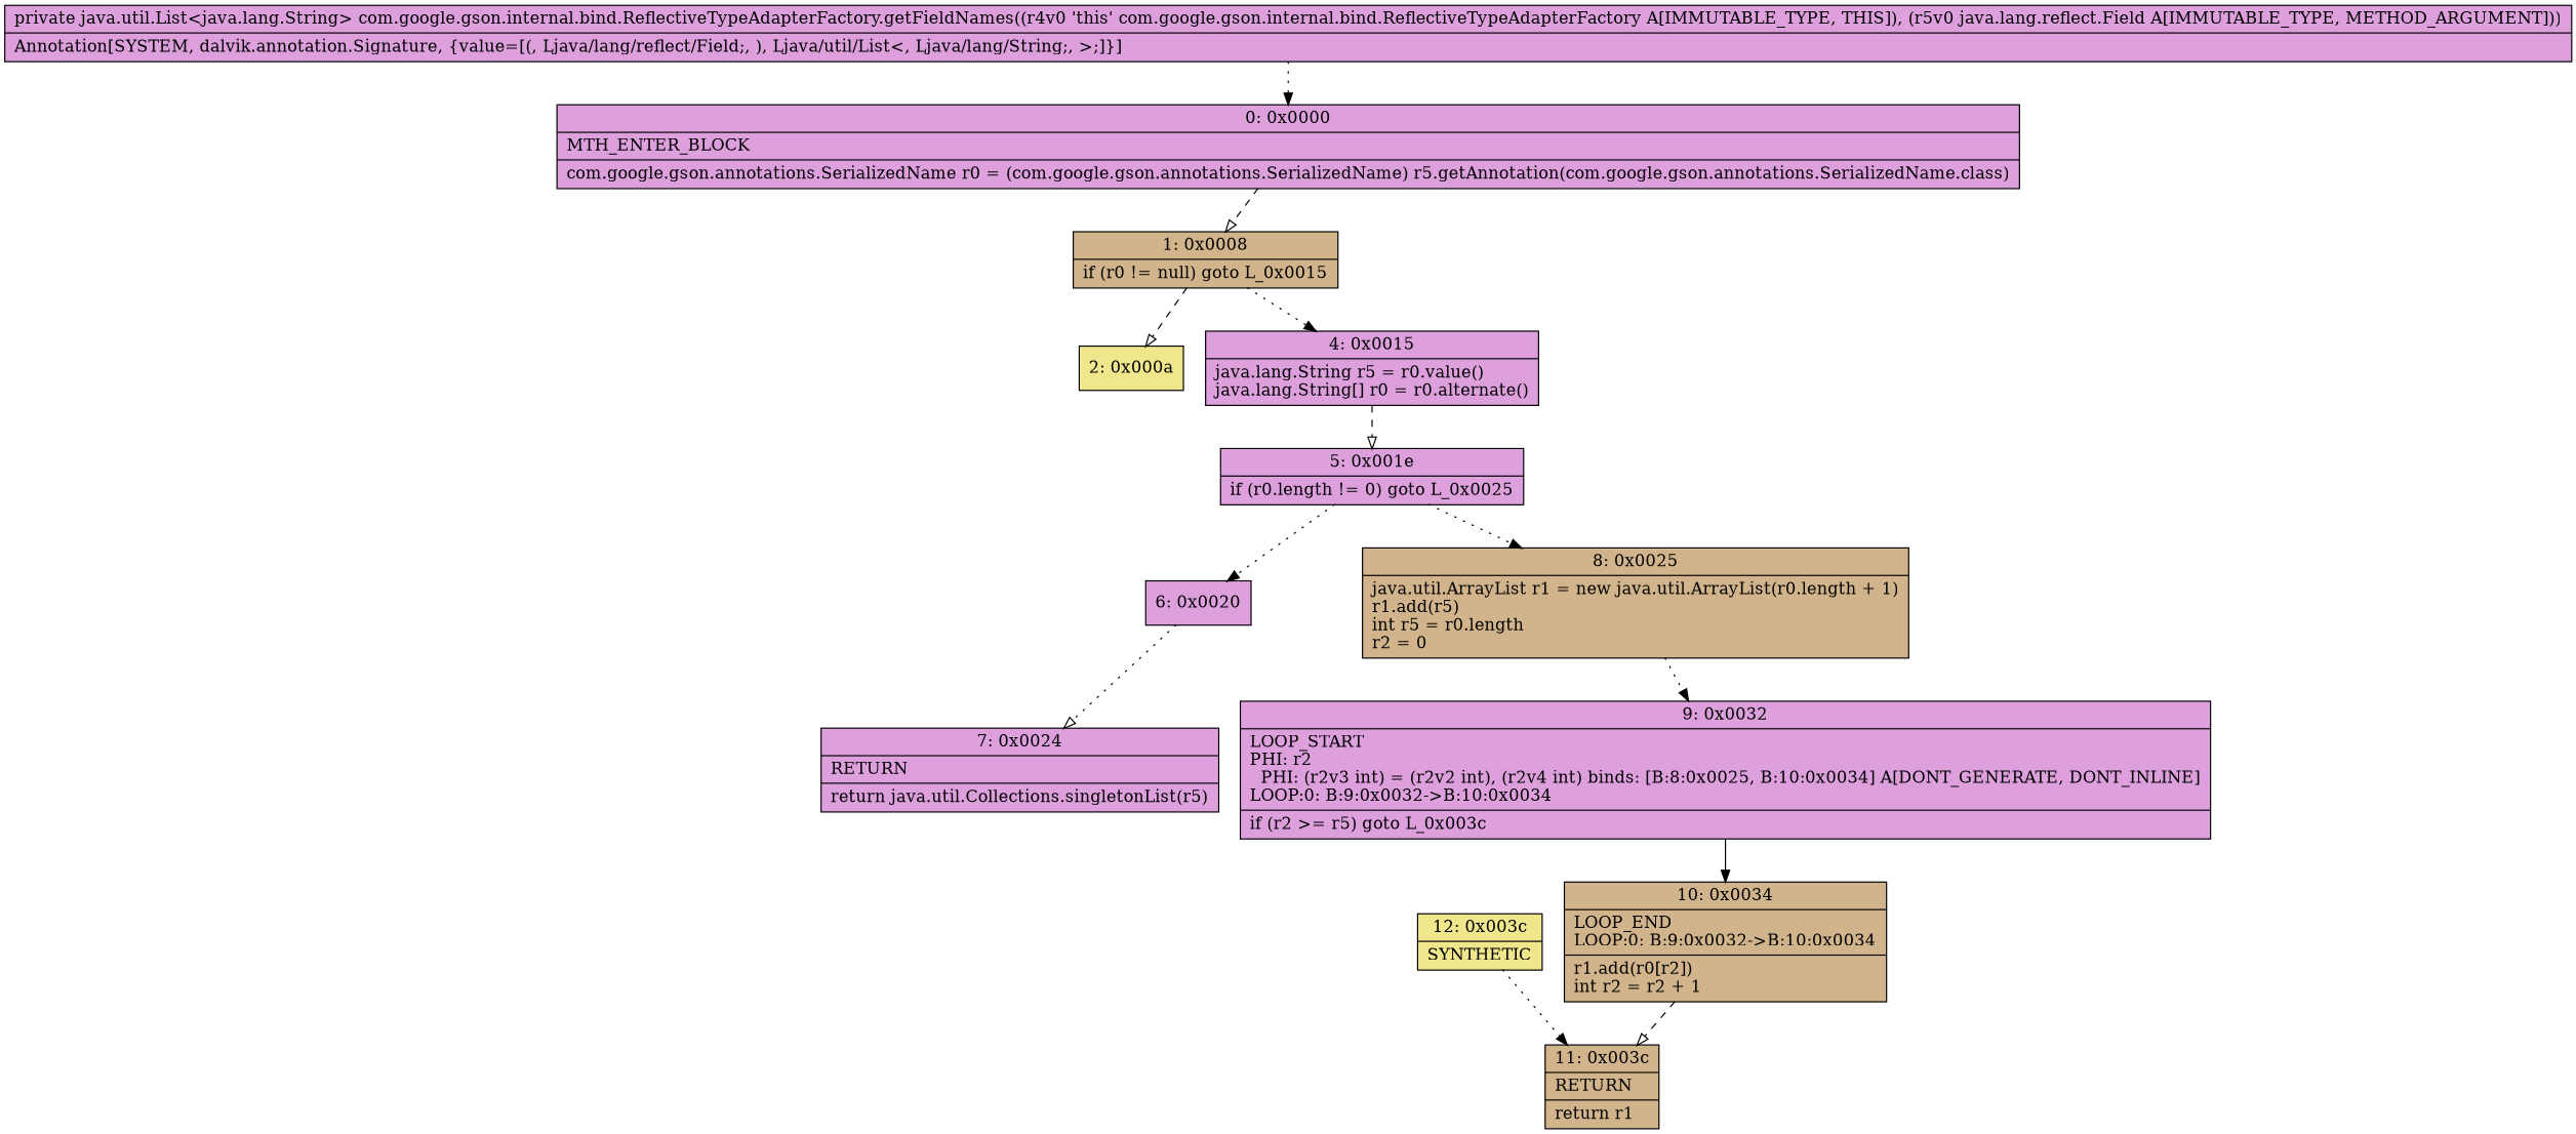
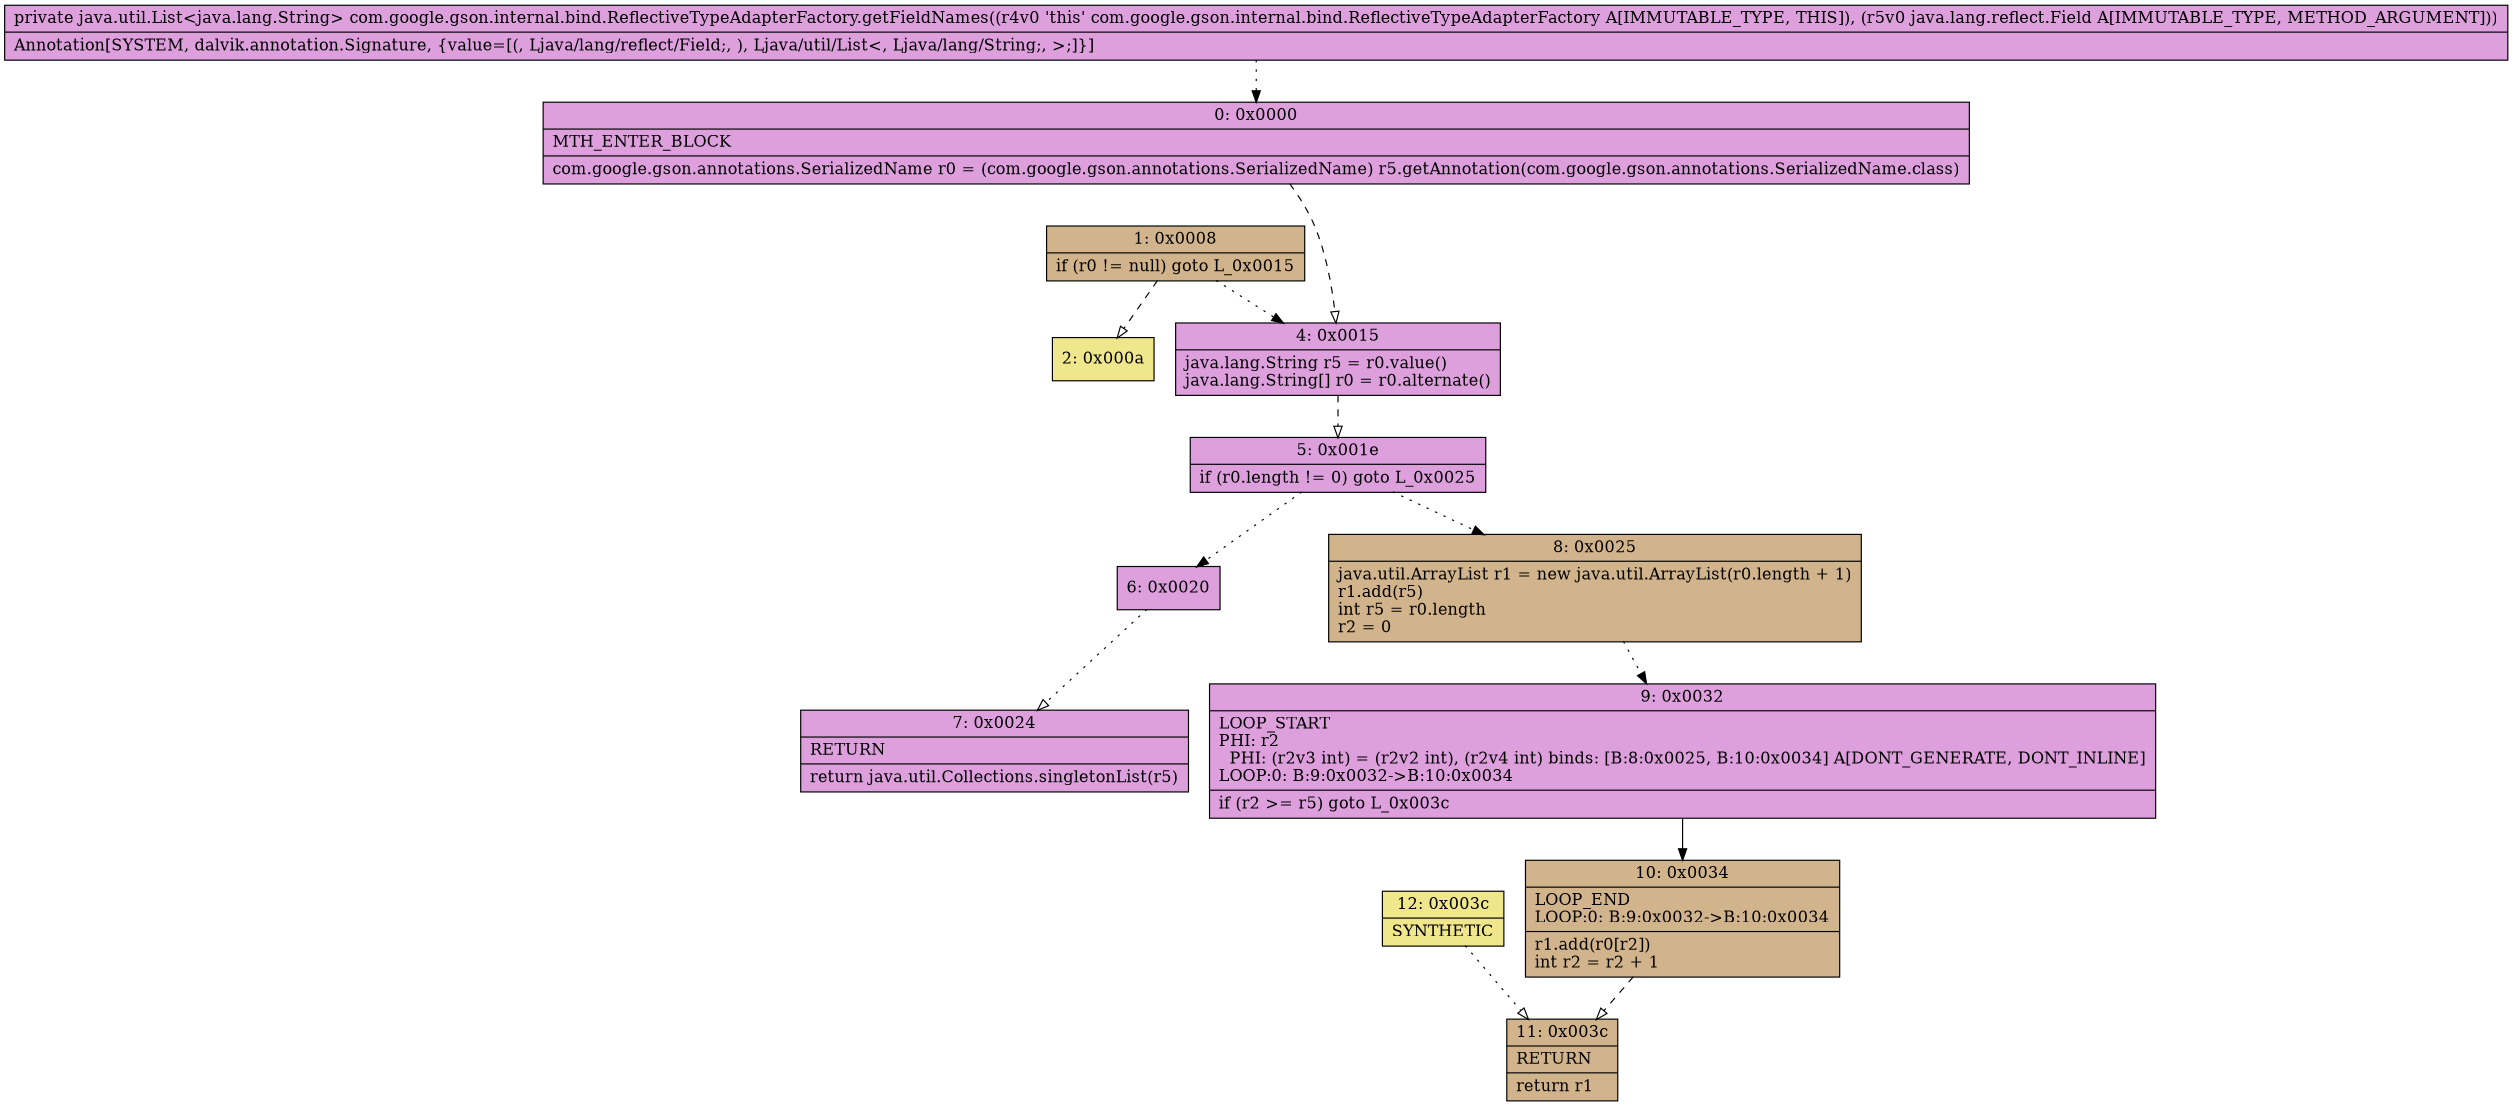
  digraph {
    node [fillcolor=plum shape=record style=filled]
    edge [arrowhead=normal style=dotted]
    n1 [label="{0\:\ 0x0000|MTH_ENTER_BLOCK\l|com.google.gson.annotations.SerializedName r0 = (com.google.gson.annotations.SerializedName) r5.getAnnotation(com.google.gson.annotations.SerializedName.class)\l}"]
    n2 [fillcolor=tan label="{1\:\ 0x0008|if (r0 != null) goto L_0x0015\l}"]
    n3 [fillcolor=khaki label="{2\:\ 0x000a}"]
    n4 [label="{4\:\ 0x0015|java.lang.String r5 = r0.value()\ljava.lang.String[] r0 = r0.alternate()\l}"]
    n5 [label="{5\:\ 0x001e|if (r0.length != 0) goto L_0x0025\l}"]
    n6 [label="{6\:\ 0x0020}"]
    n7 [fillcolor=tan label="{8\:\ 0x0025|java.util.ArrayList r1 = new java.util.ArrayList(r0.length + 1)\lr1.add(r5)\lint r5 = r0.length\lr2 = 0\l}"]
    n8 [label="{7\:\ 0x0024|RETURN\l|return java.util.Collections.singletonList(r5)\l}"]
    n9 [label="{9\:\ 0x0032|LOOP_START\lPHI: r2 \l  PHI: (r2v3 int) = (r2v2 int), (r2v4 int) binds: [B:8:0x0025, B:10:0x0034] A[DONT_GENERATE, DONT_INLINE]\lLOOP:0: B:9:0x0032\-\>B:10:0x0034\l|if (r2 \>= r5) goto L_0x003c\l}"]
    n10 [fillcolor=tan label="{10\:\ 0x0034|LOOP_END\lLOOP:0: B:9:0x0032\-\>B:10:0x0034\l|r1.add(r0[r2])\lint r2 = r2 + 1\l}"]
    n11 [fillcolor=tan label="{11\:\ 0x003c|RETURN\l|return r1\l}"]
    n12 [fillcolor=khaki label="{12\:\ 0x003c|SYNTHETIC\l}"]
    n13 [label="{private java.util.List\<java.lang.String\> com.google.gson.internal.bind.ReflectiveTypeAdapterFactory.getFieldNames((r4v0 'this' com.google.gson.internal.bind.ReflectiveTypeAdapterFactory A[IMMUTABLE_TYPE, THIS]), (r5v0 java.lang.reflect.Field A[IMMUTABLE_TYPE, METHOD_ARGUMENT]))  | Annotation[SYSTEM, dalvik.annotation.Signature, \{value=[(, Ljava\/lang\/reflect\/Field;, ), Ljava\/util\/List\<, Ljava\/lang\/String;, \>;]\}]\l}"]
-   n1 -> n2 [arrowhead=onormal style=dashed]
+   n1 -> n4 [arrowhead=onormal style=dashed]
    n2 -> n3 [arrowhead=onormal style=dashed]
    n2 -> n4
    n4 -> n5 [arrowhead=onormal style=dashed]
    n5 -> n6
    n5 -> n7
    n6 -> n8 [arrowhead=onormal]
    n7 -> n9
    n9 -> n10 [style=solid]
    n10 -> n11 [arrowhead=onormal style=dashed]
-   n12 -> n11
+   n12 -> n11 [arrowhead=onormal]
    n13 -> n1
  }
